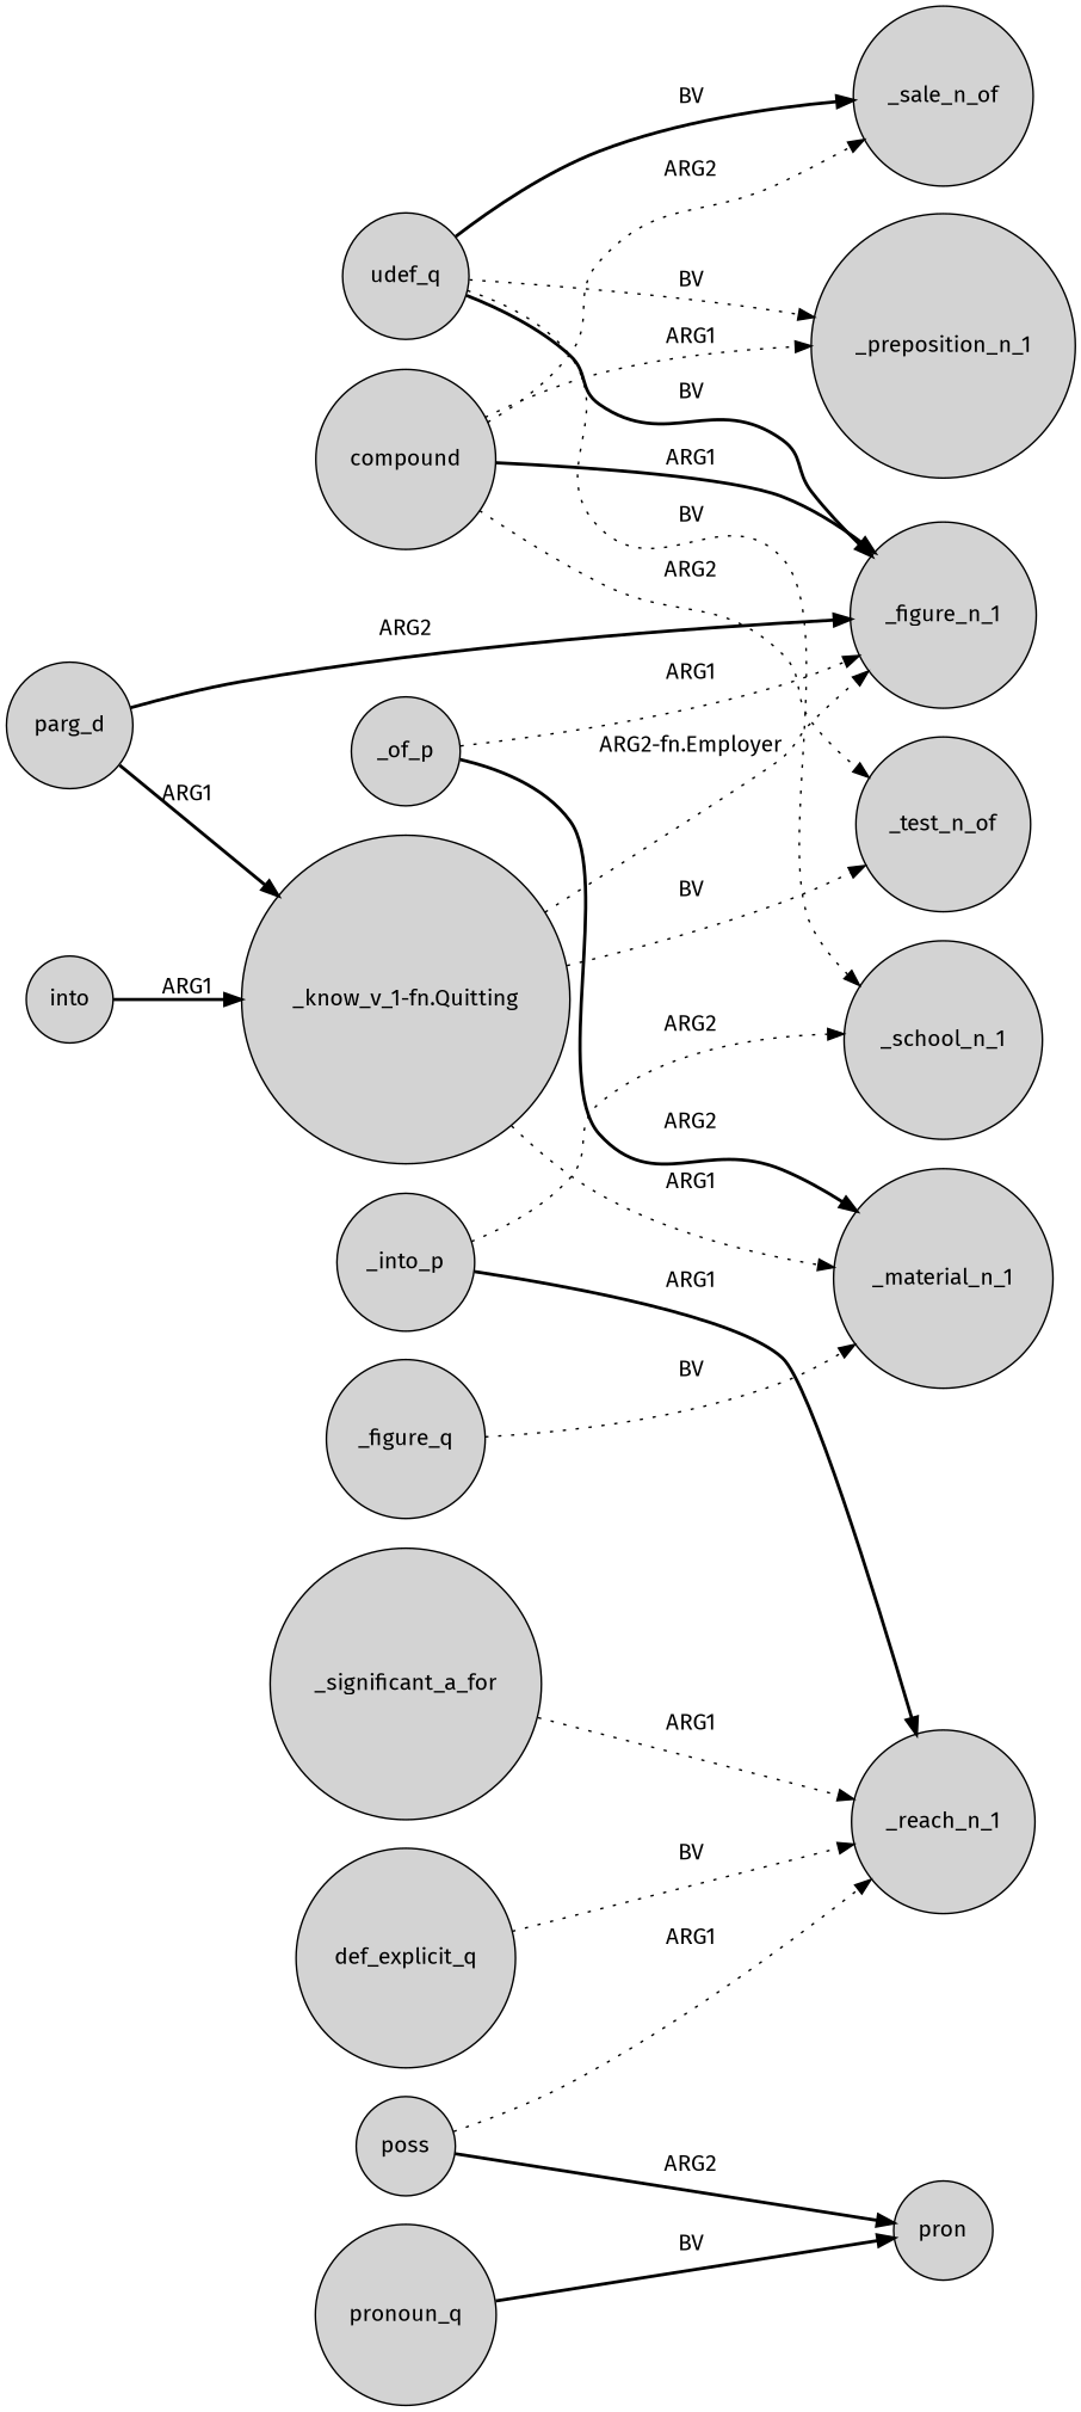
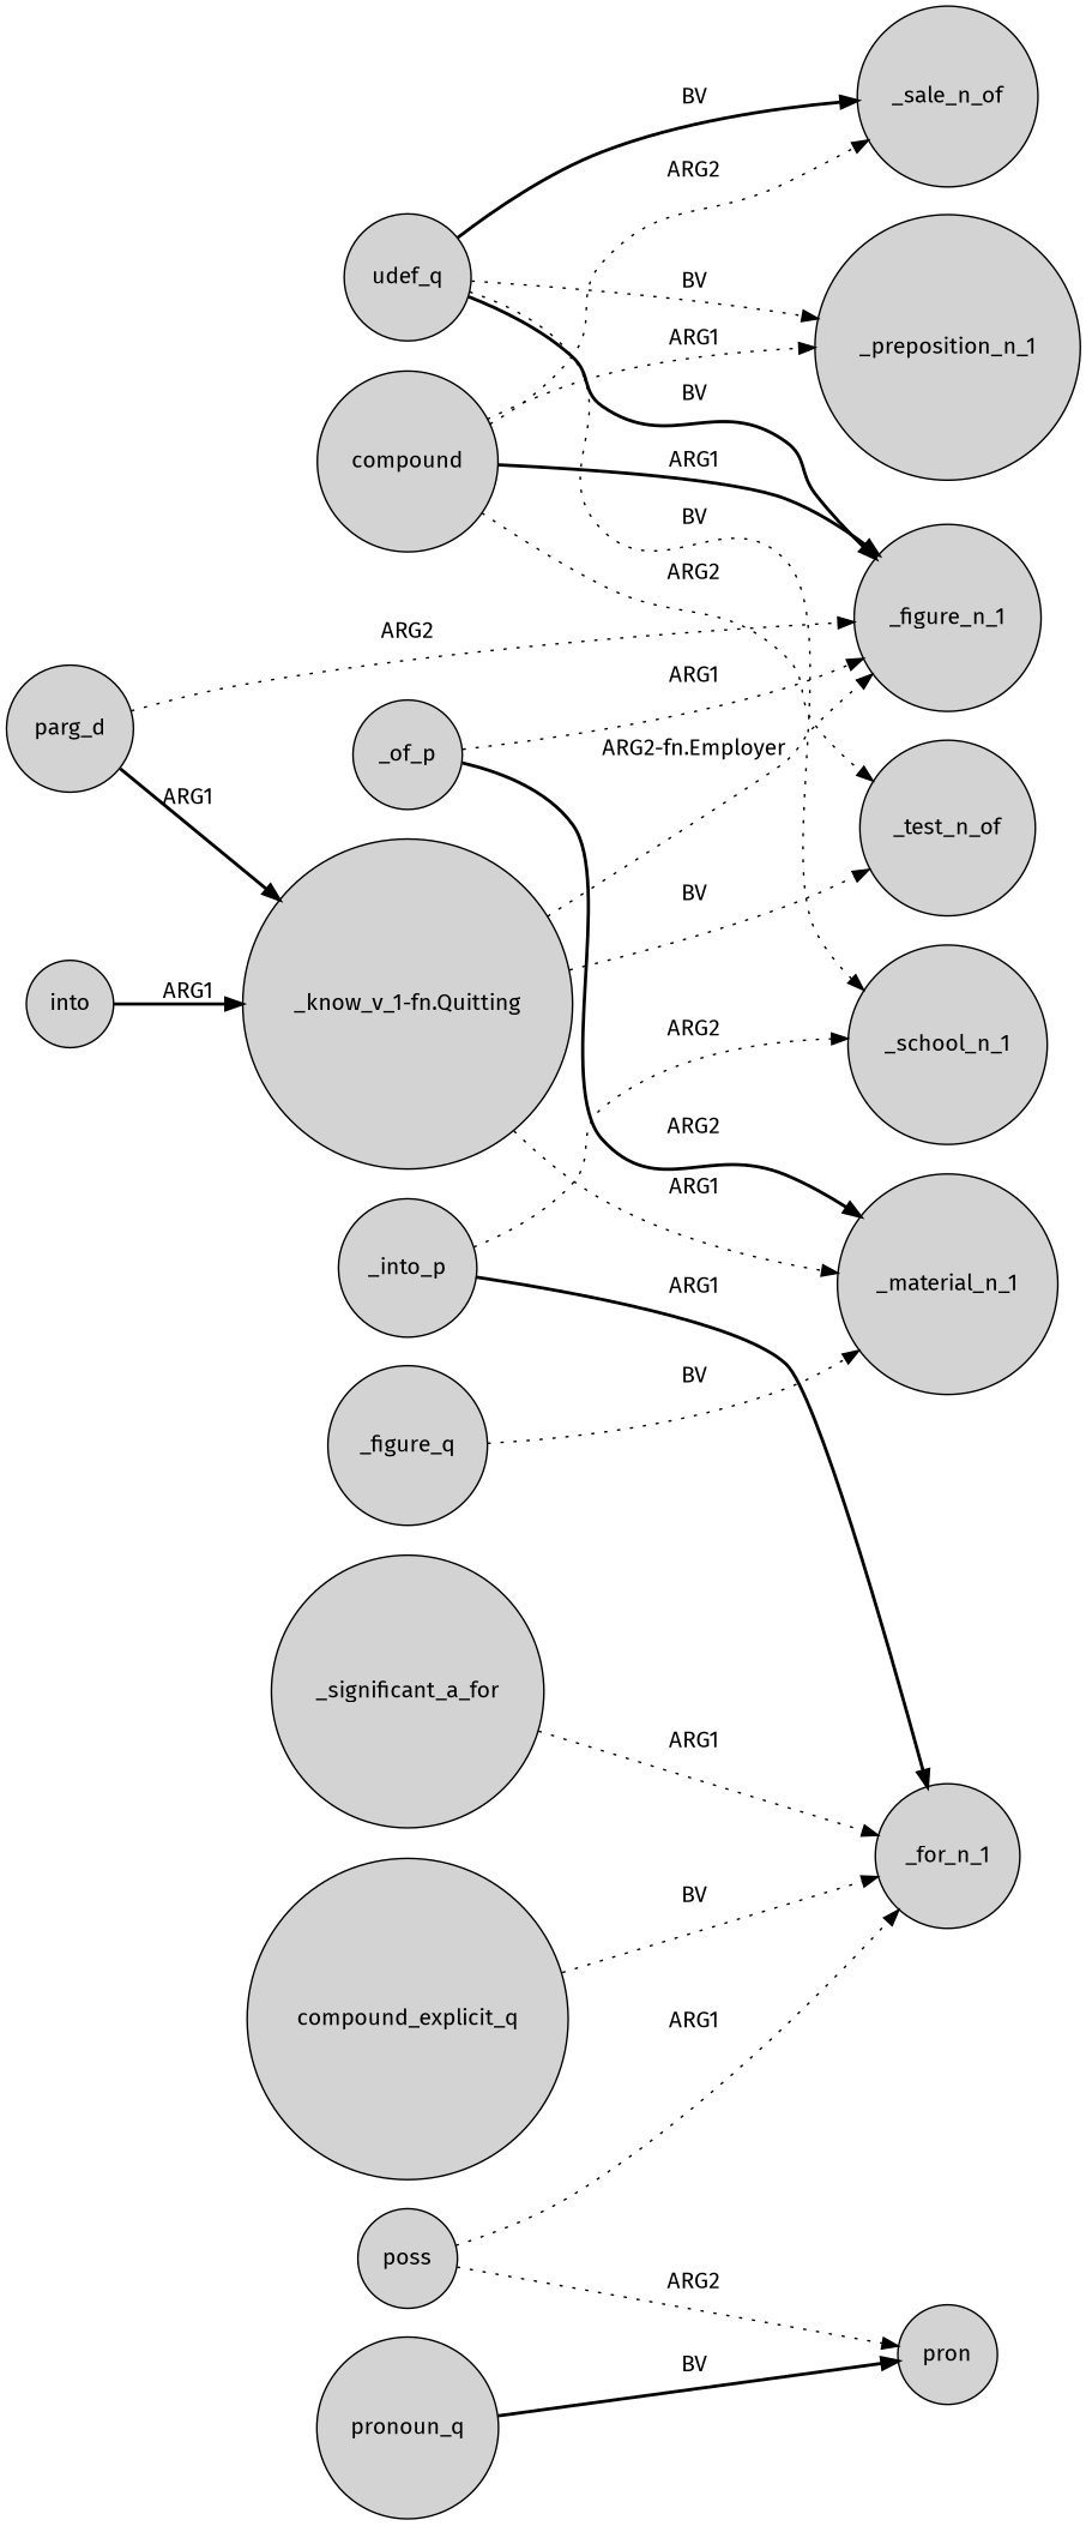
  digraph {
    fontname="Fira Sans"
    rankdir=LR
    node [fontname="Fira Sans" shape=circle style=filled]
    edge [fontname="Fira Sans" style=dotted]
    n1 [label=into]
    "_know_v_1-fn.Quitting"
    _figure_n_1
    _material_n_1
    _test_n_of
    compound
    _sale_n_of
    _preposition_n_1
    udef_q
    _school_n_1
    _of_p
    parg_d
    n13 [label=_figure_q]
    _into_p
-   _reach_n_1
+   _reach_n_1 [label=_for_n_1]
    poss
    pron
-   def_explicit_q
+   def_explicit_q [label=compound_explicit_q]
    pronoun_q
    _significant_a_for
    n1 -> "_know_v_1-fn.Quitting" [label=ARG1 style=bold]
    "_know_v_1-fn.Quitting" -> _figure_n_1 [label="ARG2-fn.Employer"]
    "_know_v_1-fn.Quitting" -> _material_n_1 [label=ARG1]
    "_know_v_1-fn.Quitting" -> _test_n_of [label=BV]
    compound -> _figure_n_1 [label=ARG1 style=bold]
    compound -> _test_n_of [label=ARG2]
    compound -> _sale_n_of [label=ARG2]
    compound -> _preposition_n_1 [label=ARG1]
    udef_q -> _figure_n_1 [label=BV style=bold]
    udef_q -> _sale_n_of [label=BV style=bold]
    udef_q -> _preposition_n_1 [label=BV]
    udef_q -> _school_n_1 [label=BV]
    _of_p -> _figure_n_1 [label=ARG1]
    _of_p -> _material_n_1 [label=ARG2 style=bold]
    parg_d -> "_know_v_1-fn.Quitting" [label=ARG1 style=bold]
-   parg_d -> _figure_n_1 [label=ARG2 style=bold]
+   parg_d -> _figure_n_1 [label=ARG2]
    n13 -> _material_n_1 [label=BV]
    _into_p -> _school_n_1 [label=ARG2]
    _into_p -> _reach_n_1 [label=ARG1 style=bold]
    poss -> _reach_n_1 [label=ARG1]
-   poss -> pron [label=ARG2 style=bold]
+   poss -> pron [label=ARG2]
    def_explicit_q -> _reach_n_1 [label=BV]
    pronoun_q -> pron [label=BV style=bold]
    _significant_a_for -> _reach_n_1 [label=ARG1]
  }
